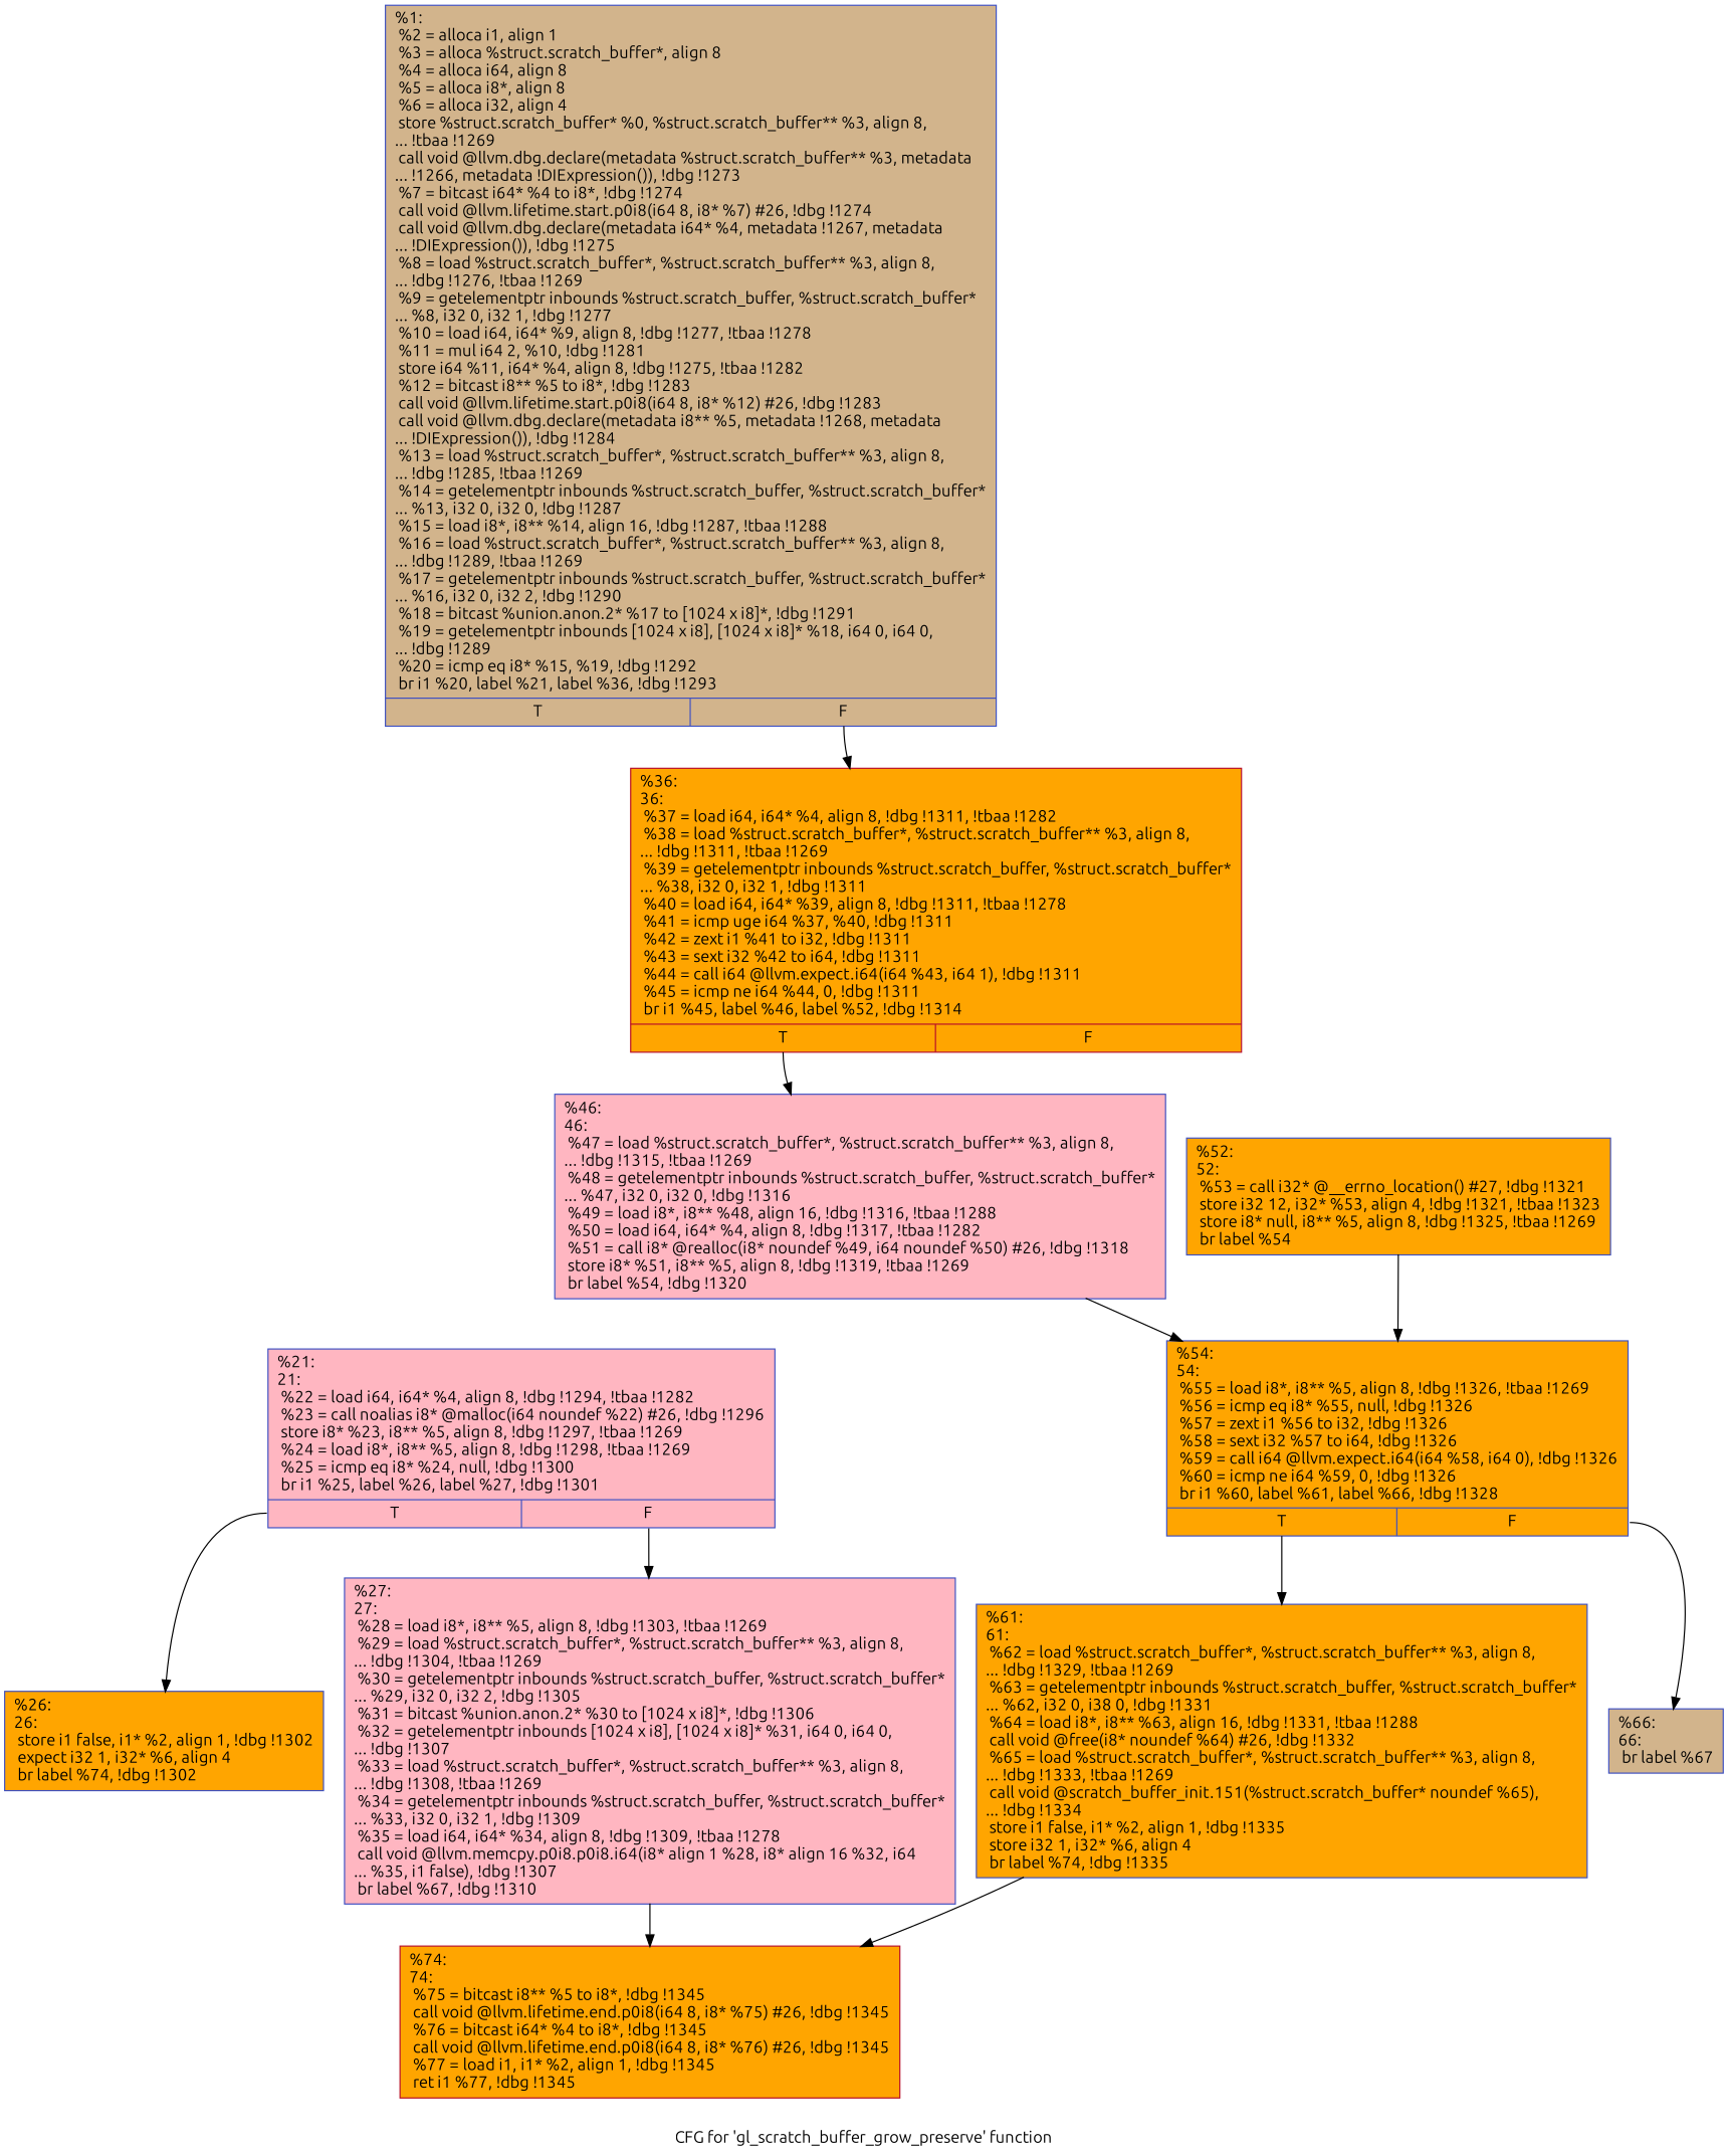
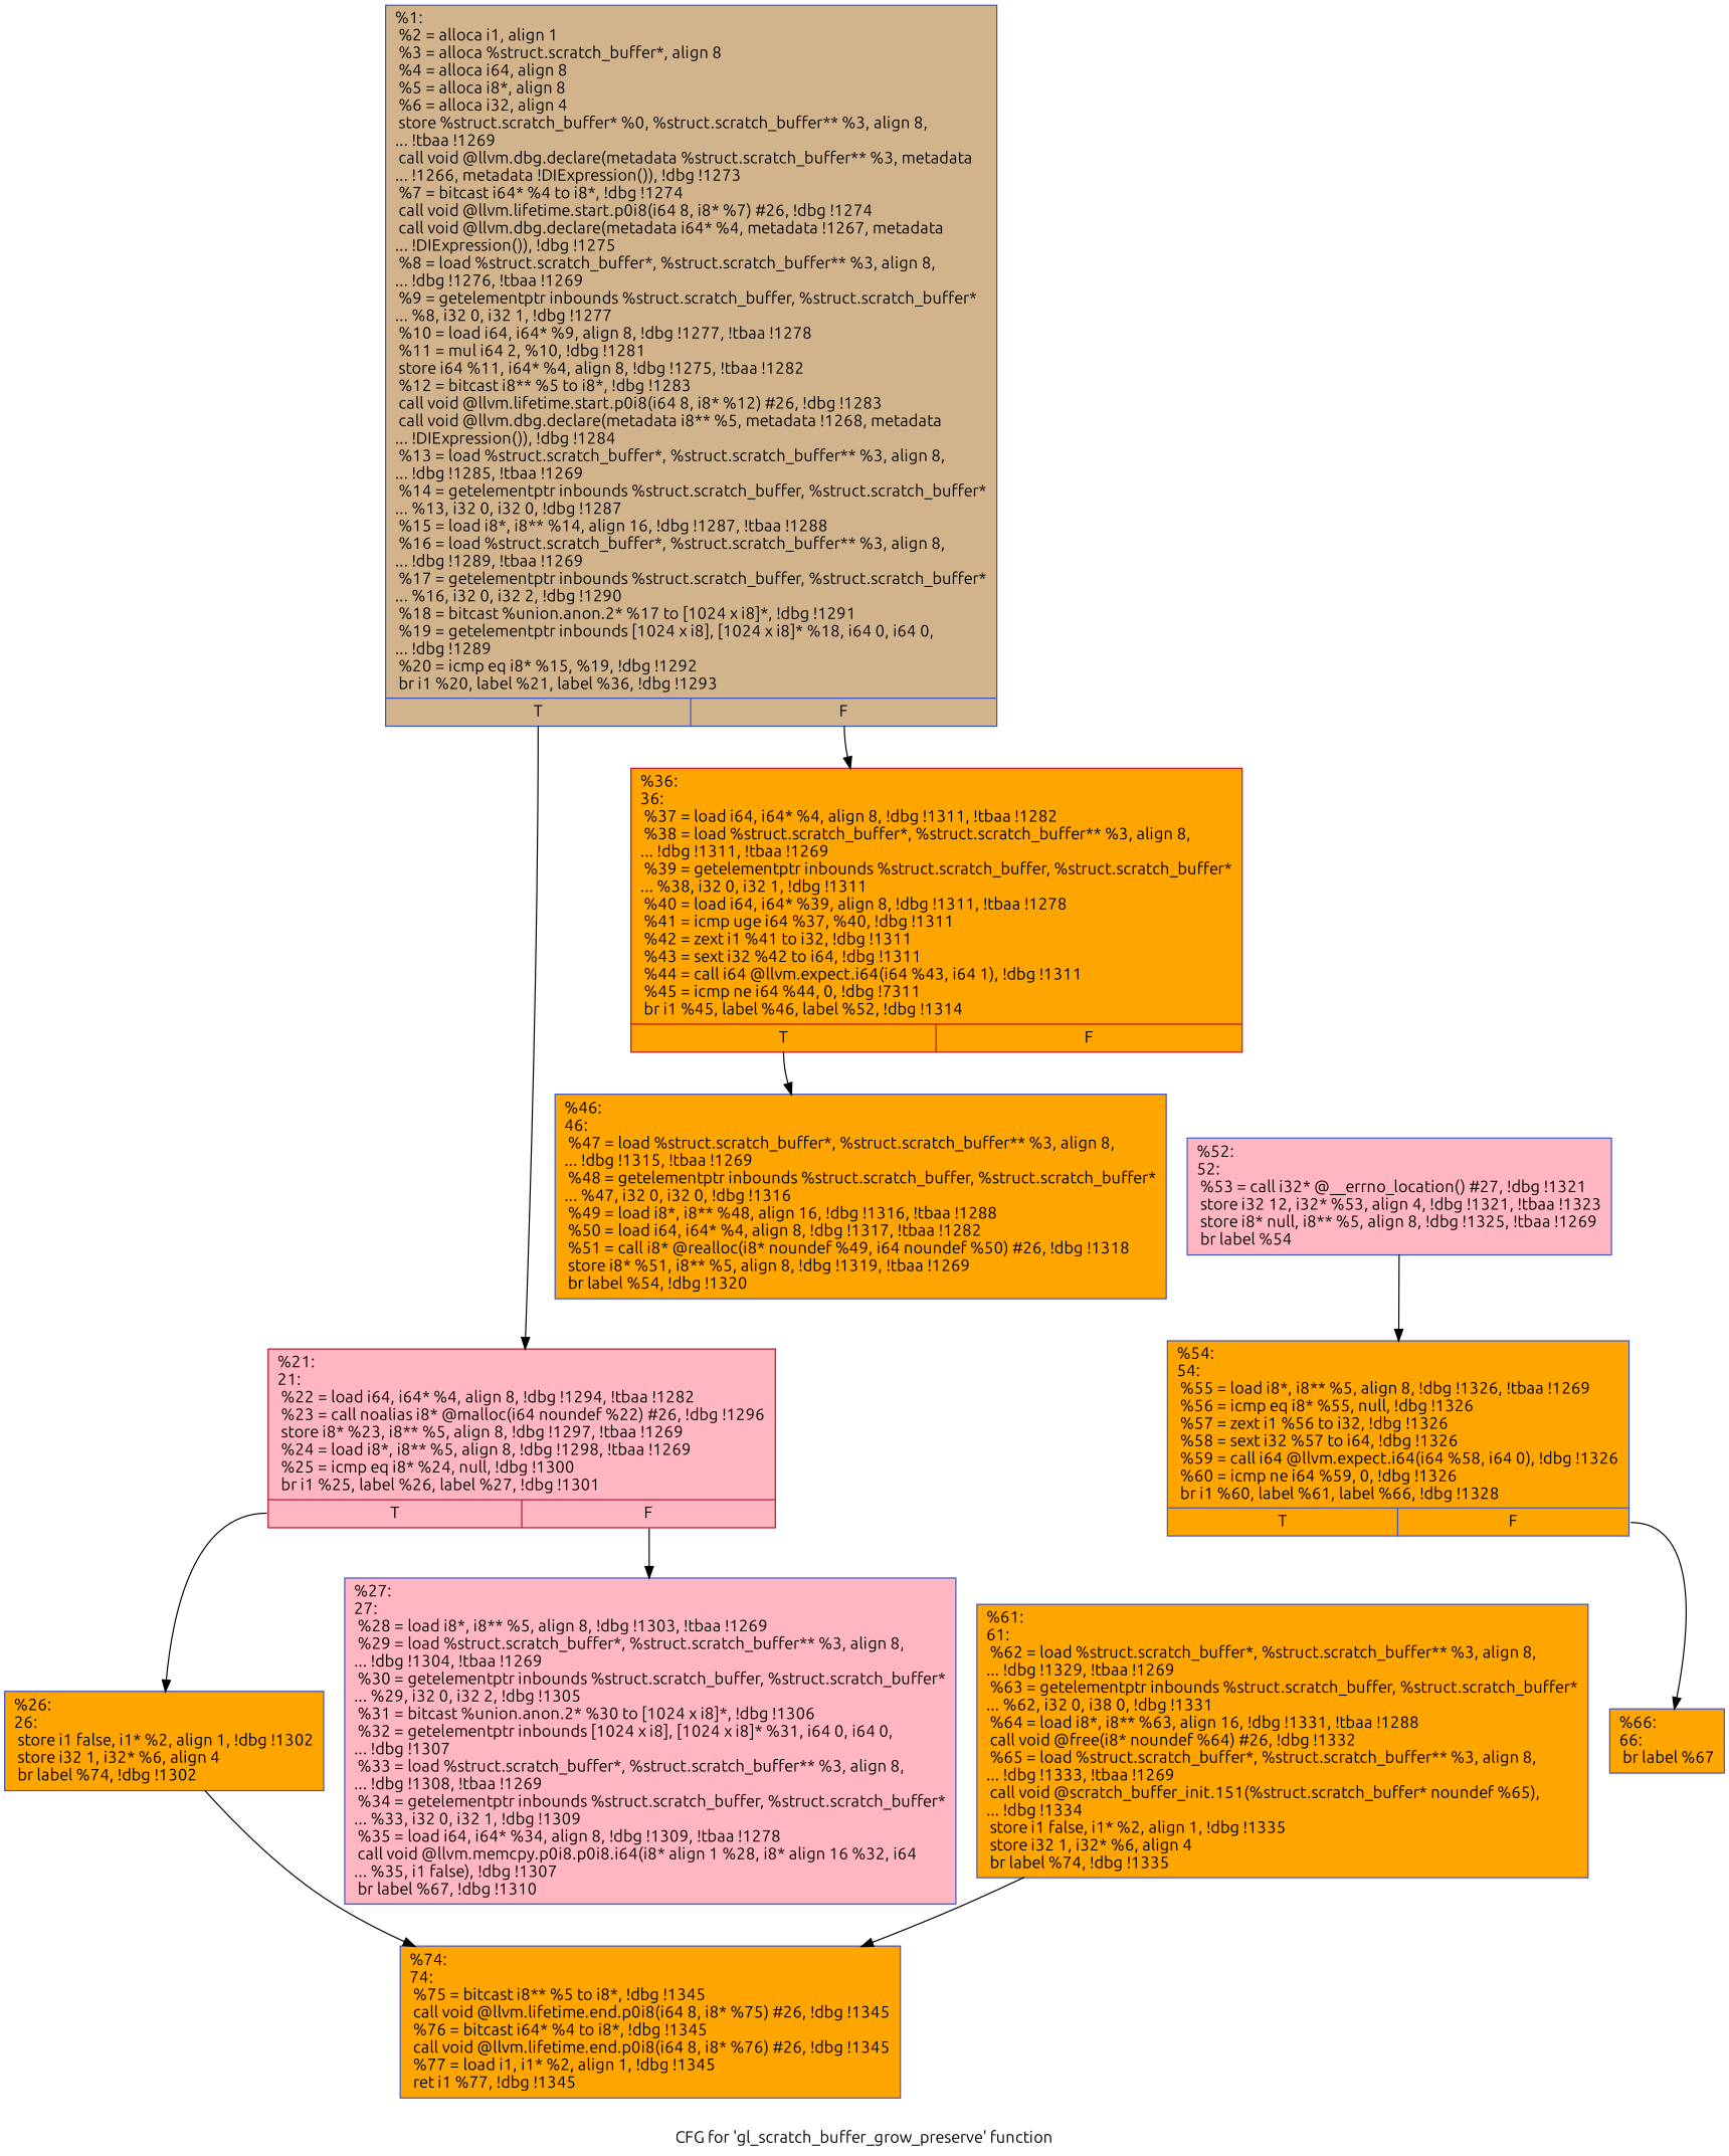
  digraph {
    fontname=Ubuntu
    label="CFG for 'gl_scratch_buffer_grow_preserve' function"
    node [color="#3d50c3ff" fillcolor=orange fontname=Ubuntu shape=record style=filled]
    edge [fontname=Ubuntu]
    n1 [fillcolor=tan label="{%1:\l  %2 = alloca i1, align 1\l  %3 = alloca %struct.scratch_buffer*, align 8\l  %4 = alloca i64, align 8\l  %5 = alloca i8*, align 8\l  %6 = alloca i32, align 4\l  store %struct.scratch_buffer* %0, %struct.scratch_buffer** %3, align 8,\l... !tbaa !1269\l  call void @llvm.dbg.declare(metadata %struct.scratch_buffer** %3, metadata\l... !1266, metadata !DIExpression()), !dbg !1273\l  %7 = bitcast i64* %4 to i8*, !dbg !1274\l  call void @llvm.lifetime.start.p0i8(i64 8, i8* %7) #26, !dbg !1274\l  call void @llvm.dbg.declare(metadata i64* %4, metadata !1267, metadata\l... !DIExpression()), !dbg !1275\l  %8 = load %struct.scratch_buffer*, %struct.scratch_buffer** %3, align 8,\l... !dbg !1276, !tbaa !1269\l  %9 = getelementptr inbounds %struct.scratch_buffer, %struct.scratch_buffer*\l... %8, i32 0, i32 1, !dbg !1277\l  %10 = load i64, i64* %9, align 8, !dbg !1277, !tbaa !1278\l  %11 = mul i64 2, %10, !dbg !1281\l  store i64 %11, i64* %4, align 8, !dbg !1275, !tbaa !1282\l  %12 = bitcast i8** %5 to i8*, !dbg !1283\l  call void @llvm.lifetime.start.p0i8(i64 8, i8* %12) #26, !dbg !1283\l  call void @llvm.dbg.declare(metadata i8** %5, metadata !1268, metadata\l... !DIExpression()), !dbg !1284\l  %13 = load %struct.scratch_buffer*, %struct.scratch_buffer** %3, align 8,\l... !dbg !1285, !tbaa !1269\l  %14 = getelementptr inbounds %struct.scratch_buffer, %struct.scratch_buffer*\l... %13, i32 0, i32 0, !dbg !1287\l  %15 = load i8*, i8** %14, align 16, !dbg !1287, !tbaa !1288\l  %16 = load %struct.scratch_buffer*, %struct.scratch_buffer** %3, align 8,\l... !dbg !1289, !tbaa !1269\l  %17 = getelementptr inbounds %struct.scratch_buffer, %struct.scratch_buffer*\l... %16, i32 0, i32 2, !dbg !1290\l  %18 = bitcast %union.anon.2* %17 to [1024 x i8]*, !dbg !1291\l  %19 = getelementptr inbounds [1024 x i8], [1024 x i8]* %18, i64 0, i64 0,\l... !dbg !1289\l  %20 = icmp eq i8* %15, %19, !dbg !1292\l  br i1 %20, label %21, label %36, !dbg !1293\l|{<s0>T|<s1>F}}"]
-   n2 [fillcolor=lightpink label="{%21:\l21:                                               \l  %22 = load i64, i64* %4, align 8, !dbg !1294, !tbaa !1282\l  %23 = call noalias i8* @malloc(i64 noundef %22) #26, !dbg !1296\l  store i8* %23, i8** %5, align 8, !dbg !1297, !tbaa !1269\l  %24 = load i8*, i8** %5, align 8, !dbg !1298, !tbaa !1269\l  %25 = icmp eq i8* %24, null, !dbg !1300\l  br i1 %25, label %26, label %27, !dbg !1301\l|{<s0>T|<s1>F}}"]
-   n3 [color="#b70d28ff" label="{%36:\l36:                                               \l  %37 = load i64, i64* %4, align 8, !dbg !1311, !tbaa !1282\l  %38 = load %struct.scratch_buffer*, %struct.scratch_buffer** %3, align 8,\l... !dbg !1311, !tbaa !1269\l  %39 = getelementptr inbounds %struct.scratch_buffer, %struct.scratch_buffer*\l... %38, i32 0, i32 1, !dbg !1311\l  %40 = load i64, i64* %39, align 8, !dbg !1311, !tbaa !1278\l  %41 = icmp uge i64 %37, %40, !dbg !1311\l  %42 = zext i1 %41 to i32, !dbg !1311\l  %43 = sext i32 %42 to i64, !dbg !1311\l  %44 = call i64 @llvm.expect.i64(i64 %43, i64 1), !dbg !1311\l  %45 = icmp ne i64 %44, 0, !dbg !1311\l  br i1 %45, label %46, label %52, !dbg !1314\l|{<s0>T|<s1>F}}"]
-   n4 [label="{%26:\l26:                                               \l  store i1 false, i1* %2, align 1, !dbg !1302\l  expect i32 1, i32* %6, align 4\l  br label %74, !dbg !1302\l}"]
+   n2 [color="#b70d28ff" fillcolor=lightpink label="{%21:\l21:                                               \l  %22 = load i64, i64* %4, align 8, !dbg !1294, !tbaa !1282\l  %23 = call noalias i8* @malloc(i64 noundef %22) #26, !dbg !1296\l  store i8* %23, i8** %5, align 8, !dbg !1297, !tbaa !1269\l  %24 = load i8*, i8** %5, align 8, !dbg !1298, !tbaa !1269\l  %25 = icmp eq i8* %24, null, !dbg !1300\l  br i1 %25, label %26, label %27, !dbg !1301\l|{<s0>T|<s1>F}}"]
+   n3 [color="#b70d28ff" label="{%36:\l36:                                               \l  %37 = load i64, i64* %4, align 8, !dbg !1311, !tbaa !1282\l  %38 = load %struct.scratch_buffer*, %struct.scratch_buffer** %3, align 8,\l... !dbg !1311, !tbaa !1269\l  %39 = getelementptr inbounds %struct.scratch_buffer, %struct.scratch_buffer*\l... %38, i32 0, i32 1, !dbg !1311\l  %40 = load i64, i64* %39, align 8, !dbg !1311, !tbaa !1278\l  %41 = icmp uge i64 %37, %40, !dbg !1311\l  %42 = zext i1 %41 to i32, !dbg !1311\l  %43 = sext i32 %42 to i64, !dbg !1311\l  %44 = call i64 @llvm.expect.i64(i64 %43, i64 1), !dbg !1311\l  %45 = icmp ne i64 %44, 0, !dbg !7311\l  br i1 %45, label %46, label %52, !dbg !1314\l|{<s0>T|<s1>F}}"]
+   n4 [label="{%26:\l26:                                               \l  store i1 false, i1* %2, align 1, !dbg !1302\l  store i32 1, i32* %6, align 4\l  br label %74, !dbg !1302\l}"]
    n5 [fillcolor=lightpink label="{%27:\l27:                                               \l  %28 = load i8*, i8** %5, align 8, !dbg !1303, !tbaa !1269\l  %29 = load %struct.scratch_buffer*, %struct.scratch_buffer** %3, align 8,\l... !dbg !1304, !tbaa !1269\l  %30 = getelementptr inbounds %struct.scratch_buffer, %struct.scratch_buffer*\l... %29, i32 0, i32 2, !dbg !1305\l  %31 = bitcast %union.anon.2* %30 to [1024 x i8]*, !dbg !1306\l  %32 = getelementptr inbounds [1024 x i8], [1024 x i8]* %31, i64 0, i64 0,\l... !dbg !1307\l  %33 = load %struct.scratch_buffer*, %struct.scratch_buffer** %3, align 8,\l... !dbg !1308, !tbaa !1269\l  %34 = getelementptr inbounds %struct.scratch_buffer, %struct.scratch_buffer*\l... %33, i32 0, i32 1, !dbg !1309\l  %35 = load i64, i64* %34, align 8, !dbg !1309, !tbaa !1278\l  call void @llvm.memcpy.p0i8.p0i8.i64(i8* align 1 %28, i8* align 16 %32, i64\l... %35, i1 false), !dbg !1307\l  br label %67, !dbg !1310\l}"]
-   n6 [fillcolor=lightpink label="{%46:\l46:                                               \l  %47 = load %struct.scratch_buffer*, %struct.scratch_buffer** %3, align 8,\l... !dbg !1315, !tbaa !1269\l  %48 = getelementptr inbounds %struct.scratch_buffer, %struct.scratch_buffer*\l... %47, i32 0, i32 0, !dbg !1316\l  %49 = load i8*, i8** %48, align 16, !dbg !1316, !tbaa !1288\l  %50 = load i64, i64* %4, align 8, !dbg !1317, !tbaa !1282\l  %51 = call i8* @realloc(i8* noundef %49, i64 noundef %50) #26, !dbg !1318\l  store i8* %51, i8** %5, align 8, !dbg !1319, !tbaa !1269\l  br label %54, !dbg !1320\l}"]
-   n7 [color="#b70d28ff" label="{%74:\l74:                                               \l  %75 = bitcast i8** %5 to i8*, !dbg !1345\l  call void @llvm.lifetime.end.p0i8(i64 8, i8* %75) #26, !dbg !1345\l  %76 = bitcast i64* %4 to i8*, !dbg !1345\l  call void @llvm.lifetime.end.p0i8(i64 8, i8* %76) #26, !dbg !1345\l  %77 = load i1, i1* %2, align 1, !dbg !1345\l  ret i1 %77, !dbg !1345\l}"]
+   n6 [label="{%46:\l46:                                               \l  %47 = load %struct.scratch_buffer*, %struct.scratch_buffer** %3, align 8,\l... !dbg !1315, !tbaa !1269\l  %48 = getelementptr inbounds %struct.scratch_buffer, %struct.scratch_buffer*\l... %47, i32 0, i32 0, !dbg !1316\l  %49 = load i8*, i8** %48, align 16, !dbg !1316, !tbaa !1288\l  %50 = load i64, i64* %4, align 8, !dbg !1317, !tbaa !1282\l  %51 = call i8* @realloc(i8* noundef %49, i64 noundef %50) #26, !dbg !1318\l  store i8* %51, i8** %5, align 8, !dbg !1319, !tbaa !1269\l  br label %54, !dbg !1320\l}"]
+   n7 [label="{%74:\l74:                                               \l  %75 = bitcast i8** %5 to i8*, !dbg !1345\l  call void @llvm.lifetime.end.p0i8(i64 8, i8* %75) #26, !dbg !1345\l  %76 = bitcast i64* %4 to i8*, !dbg !1345\l  call void @llvm.lifetime.end.p0i8(i64 8, i8* %76) #26, !dbg !1345\l  %77 = load i1, i1* %2, align 1, !dbg !1345\l  ret i1 %77, !dbg !1345\l}"]
    n8 [label="{%54:\l54:                                               \l  %55 = load i8*, i8** %5, align 8, !dbg !1326, !tbaa !1269\l  %56 = icmp eq i8* %55, null, !dbg !1326\l  %57 = zext i1 %56 to i32, !dbg !1326\l  %58 = sext i32 %57 to i64, !dbg !1326\l  %59 = call i64 @llvm.expect.i64(i64 %58, i64 0), !dbg !1326\l  %60 = icmp ne i64 %59, 0, !dbg !1326\l  br i1 %60, label %61, label %66, !dbg !1328\l|{<s0>T|<s1>F}}"]
-   n9 [label="{%52:\l52:                                               \l  %53 = call i32* @__errno_location() #27, !dbg !1321\l  store i32 12, i32* %53, align 4, !dbg !1321, !tbaa !1323\l  store i8* null, i8** %5, align 8, !dbg !1325, !tbaa !1269\l  br label %54\l}"]
+   n9 [fillcolor=lightpink label="{%52:\l52:                                               \l  %53 = call i32* @__errno_location() #27, !dbg !1321\l  store i32 12, i32* %53, align 4, !dbg !1321, !tbaa !1323\l  store i8* null, i8** %5, align 8, !dbg !1325, !tbaa !1269\l  br label %54\l}"]
    n10 [label="{%61:\l61:                                               \l  %62 = load %struct.scratch_buffer*, %struct.scratch_buffer** %3, align 8,\l... !dbg !1329, !tbaa !1269\l  %63 = getelementptr inbounds %struct.scratch_buffer, %struct.scratch_buffer*\l... %62, i32 0, i38 0, !dbg !1331\l  %64 = load i8*, i8** %63, align 16, !dbg !1331, !tbaa !1288\l  call void @free(i8* noundef %64) #26, !dbg !1332\l  %65 = load %struct.scratch_buffer*, %struct.scratch_buffer** %3, align 8,\l... !dbg !1333, !tbaa !1269\l  call void @scratch_buffer_init.151(%struct.scratch_buffer* noundef %65),\l... !dbg !1334\l  store i1 false, i1* %2, align 1, !dbg !1335\l  store i32 1, i32* %6, align 4\l  br label %74, !dbg !1335\l}"]
-   n11 [fillcolor=tan label="{%66:\l66:                                               \l  br label %67\l}"]
+   n11 [label="{%66:\l66:                                               \l  br label %67\l}"]
+   n1 -> n2 [tailport=s0]
    n1 -> n3 [tailport=s1]
    n2 -> n4 [tailport=s0]
    n2 -> n5 [tailport=s1]
    n3 -> n6 [tailport=s0]
-   n5 -> n7
-   n6 -> n8
-   n8 -> n10 [tailport=s0]
+   n4 -> n7
    n8 -> n11 [tailport=s1]
    n9 -> n8
    n10 -> n7
  }
